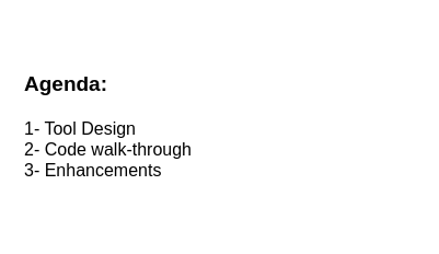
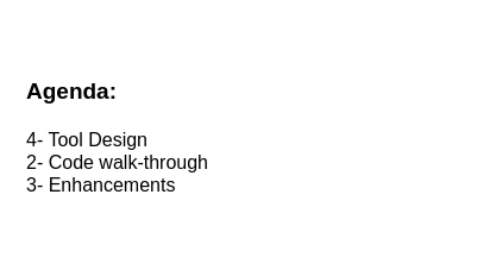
  <mxCell id="0" />
  <mxCell id="1" parent="0" />
- <mxCell id="2" value="&lt;font style=&quot;font-size: 19px;&quot;&gt;&lt;b style=&quot;&quot;&gt;Agenda:&lt;/b&gt;&lt;br style=&quot;&quot;&gt;&lt;/font&gt;&lt;br style=&quot;font-size: 16px;&quot;&gt;1- Tool Design&lt;br style=&quot;font-size: 16px;&quot;&gt;2- Code walk-through&lt;br style=&quot;font-size: 16px;&quot;&gt;3- Enhancements" style="text;html=1;strokeColor=none;fillColor=none;align=left;verticalAlign=middle;whiteSpace=wrap;rounded=0;fontSize=16;" vertex="1" parent="1"><mxGeometry x="20" y="20" width="359" height="190" as="geometry" /></mxCell>
+ <mxCell id="2" value="&lt;font style=&quot;font-size: 19px;&quot;&gt;&lt;b style=&quot;&quot;&gt;Agenda:&lt;/b&gt;&lt;br style=&quot;&quot;&gt;&lt;/font&gt;&lt;br style=&quot;font-size: 16px;&quot;&gt;4- Tool Design&lt;br style=&quot;font-size: 16px;&quot;&gt;2- Code walk-through&lt;br style=&quot;font-size: 16px;&quot;&gt;3- Enhancements" style="text;html=1;strokeColor=none;fillColor=none;align=left;verticalAlign=middle;whiteSpace=wrap;rounded=0;fontSize=16;" vertex="1" parent="1"><mxGeometry x="20" y="20" width="359" height="190" as="geometry" /></mxCell>
